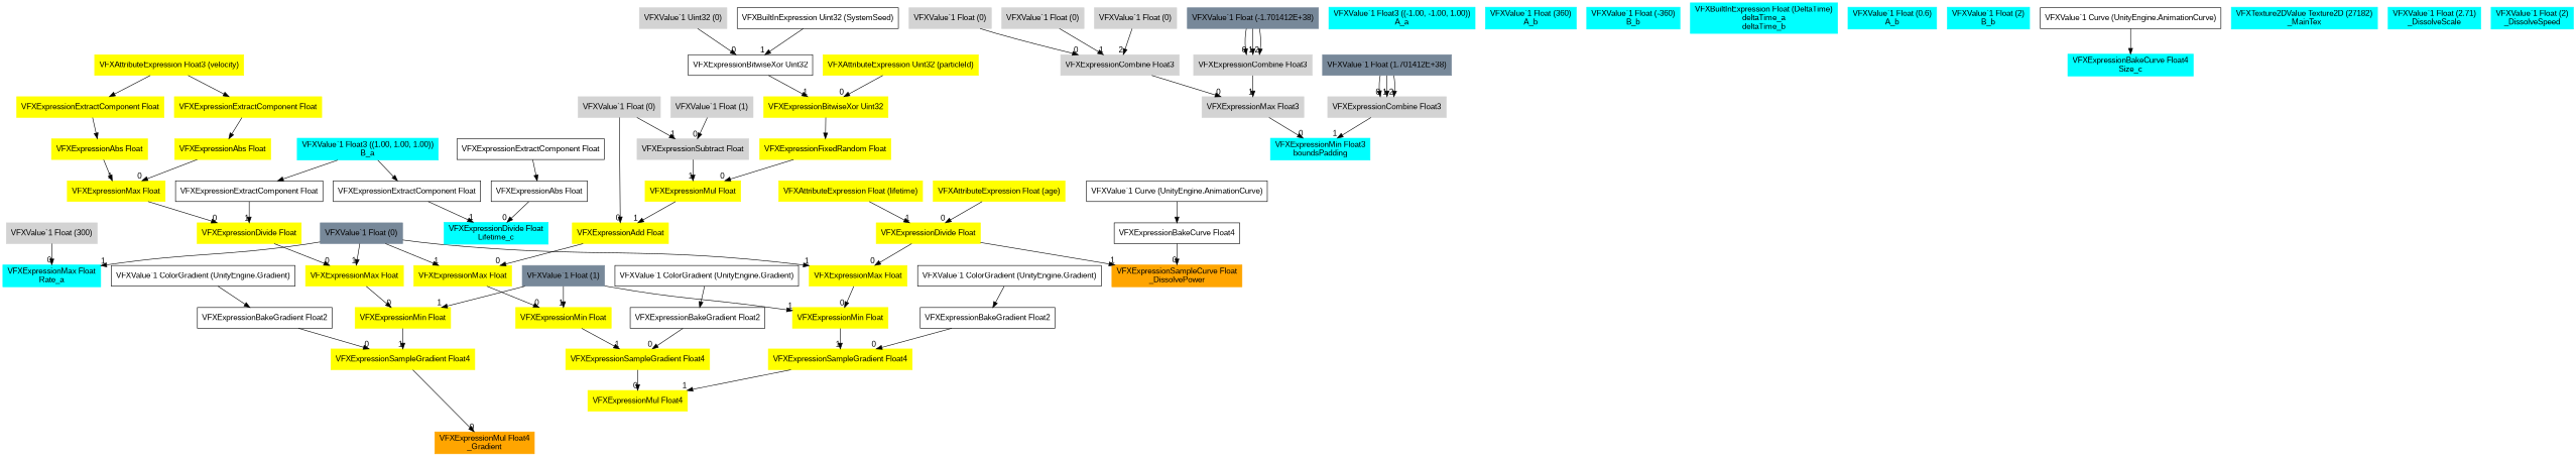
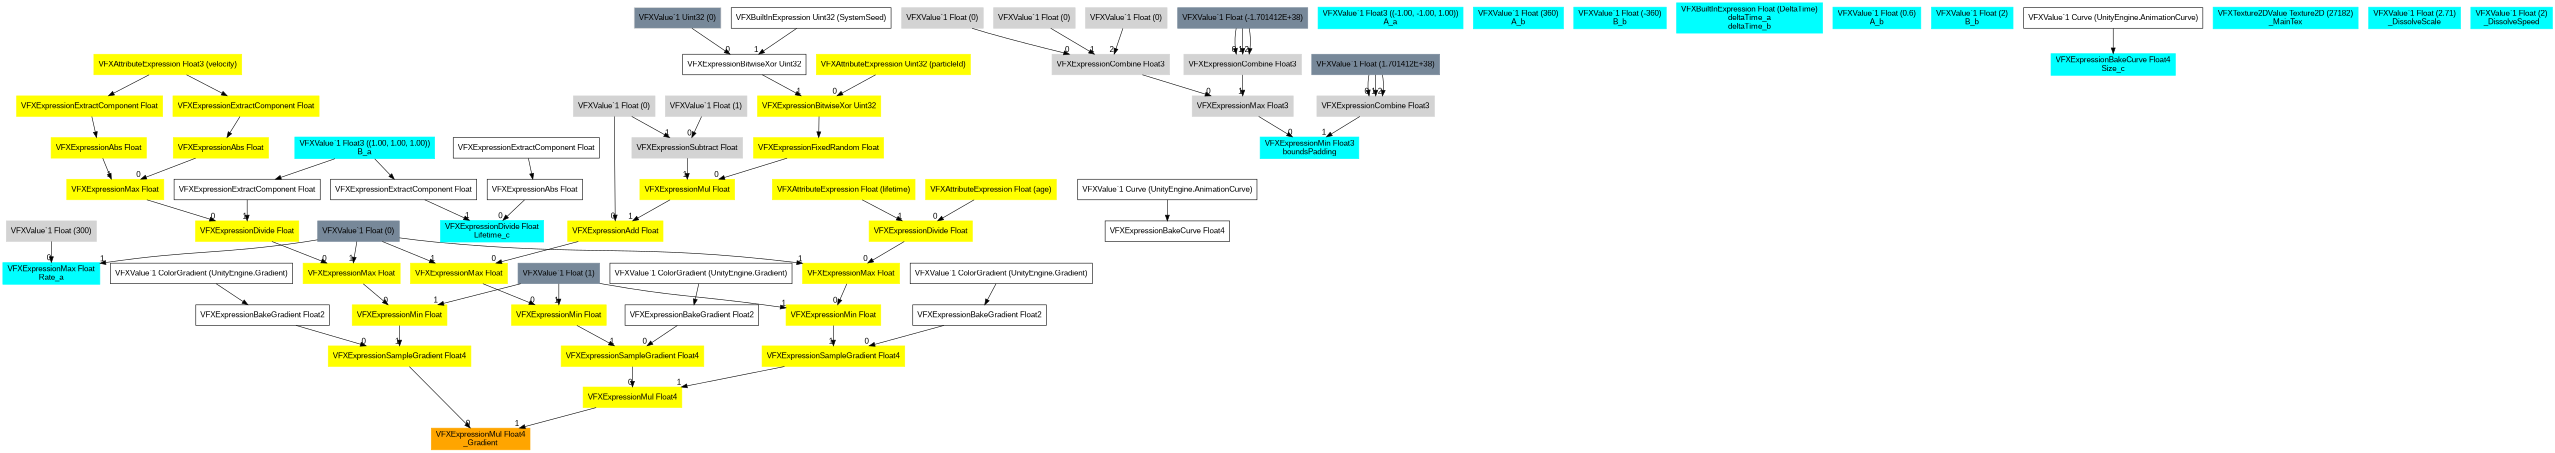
  digraph {
    fontname="Liberation Sans"
    node [color=yellow fontname="Liberation Sans" shape=box style=filled]
    edge [fontname="Liberation Sans" headlabel=0]
    n1 [color=cyan label="VFXExpressionMax Float\nRate_a"]
    n2 [color=lightgray label="VFXValue`1 Float (300)"]
    n3 [color=lightslategray label="VFXValue`1 Float (0)"]
    n4 [label="VFXExpressionMax Float"]
    n5 [label="VFXExpressionMax Float"]
    n6 [label="VFXExpressionMax Float"]
    n7 [label="VFXExpressionMin Float"]
    n8 [label="VFXExpressionMin Float"]
    n9 [label="VFXExpressionMin Float"]
    n10 [color=cyan label="VFXExpressionMin Float3\nboundsPadding"]
    n11 [color=lightgray label="VFXExpressionMax Float3"]
    n12 [color=lightgray label="VFXExpressionCombine Float3"]
    n13 [color=lightgray label="VFXValue`1 Float (0)"]
    n14 [color=lightgray label="VFXValue`1 Float (0)"]
    n15 [color=lightgray label="VFXValue`1 Float (0)"]
    n16 [color=lightgray label="VFXExpressionCombine Float3"]
    n17 [color=lightslategray label="VFXValue`1 Float (-1.701412E+38)"]
    n18 [color=lightgray label="VFXExpressionCombine Float3"]
    n19 [color=lightslategray label="VFXValue`1 Float (1.701412E+38)"]
    n20 [color=cyan label="VFXValue`1 Float3 ((-1.00, -1.00, 1.00))\nA_a"]
    n21 [color=cyan label="VFXValue`1 Float3 ((1.00, 1.00, 1.00))\nB_a"]
    n22 [label="VFXExpressionExtractComponent Float" color="" style=""]
    n23 [label="VFXExpressionExtractComponent Float" color="" style=""]
    n24 [color=cyan label="VFXExpressionDivide Float\nLifetime_c"]
    n25 [label="VFXExpressionDivide Float"]
    n26 [color=cyan label="VFXValue`1 Float (360)\nA_b"]
    n27 [color=cyan label="VFXValue`1 Float (-360)\nB_b"]
    n28 [label="VFXExpressionAbs Float" color="" style=""]
    n29 [label="VFXExpressionExtractComponent Float" color="" style=""]
    n30 [color=cyan label="VFXBuiltInExpression Float (DeltaTime)\ndeltaTime_a\ndeltaTime_b"]
    n31 [color=cyan label="VFXValue`1 Float (0.6)\nA_b"]
    n32 [color=cyan label="VFXValue`1 Float (2)\nB_b"]
    n33 [color=cyan label="VFXExpressionBakeCurve Float4\nSize_c"]
    n34 [label="VFXValue`1 Curve (UnityEngine.AnimationCurve)" color="" style=""]
    n35 [color=orange label="VFXExpressionMul Float4\n_Gradient"]
    n36 [label="VFXExpressionSampleGradient Float4"]
    n37 [label="VFXExpressionBakeGradient Float2" color="" style=""]
    n38 [label="VFXValue`1 ColorGradient (UnityEngine.Gradient)" color="" style=""]
    n39 [label="VFXExpressionMax Float"]
    n40 [label="VFXExpressionAbs Float"]
    n41 [label="VFXExpressionExtractComponent Float"]
    n42 [label="VFXAttributeExpression Float3 (velocity)"]
    n43 [label="VFXExpressionExtractComponent Float"]
    n44 [label="VFXExpressionAbs Float"]
    n45 [color=lightslategray label="VFXValue`1 Float (1)"]
    n46 [label="VFXExpressionSampleGradient Float4"]
    n47 [label="VFXExpressionSampleGradient Float4"]
    n48 [label="VFXExpressionMul Float4"]
    n49 [label="VFXExpressionBakeGradient Float2" color="" style=""]
    n50 [label="VFXValue`1 ColorGradient (UnityEngine.Gradient)" color="" style=""]
    n51 [label="VFXExpressionAdd Float"]
    n52 [color=lightgray label="VFXValue`1 Float (0)"]
    n53 [color=lightgray label="VFXExpressionSubtract Float"]
    n54 [label="VFXExpressionMul Float"]
    n55 [label="VFXExpressionFixedRandom Float"]
    n56 [label="VFXExpressionBitwiseXor Uint32"]
    n57 [label="VFXAttributeExpression Uint32 (particleId)"]
    n58 [label="VFXExpressionBitwiseXor Uint32" color="" style=""]
-   n59 [color=lightgray label="VFXValue`1 Uint32 (0)"]
+   n59 [color=lightgray label="VFXValue`1 Uint32 (0)" fillcolor=lightslategray]
    n60 [label="VFXBuiltInExpression Uint32 (SystemSeed)" color="" style=""]
    n61 [color=lightgray label="VFXValue`1 Float (1)"]
    n62 [label="VFXExpressionBakeGradient Float2" color="" style=""]
    n63 [label="VFXValue`1 ColorGradient (UnityEngine.Gradient)" color="" style=""]
    n64 [label="VFXExpressionDivide Float"]
-   n65 [color=orange label="VFXExpressionSampleCurve Float\n_DissolvePower"]
    n66 [label="VFXAttributeExpression Float (age)"]
    n67 [label="VFXAttributeExpression Float (lifetime)"]
    n68 [color=cyan label="VFXTexture2DValue Texture2D (27182)\n_MainTex"]
    n69 [label="VFXExpressionBakeCurve Float4" color="" style=""]
    n70 [label="VFXValue`1 Curve (UnityEngine.AnimationCurve)" color="" style=""]
    n71 [color=cyan label="VFXValue`1 Float (2.71)\n_DissolveScale"]
    n72 [color=cyan label="VFXValue`1 Float (2)\n_DissolveSpeed"]
    n2 -> n1
    n3 -> n1 [headlabel=1]
    n3 -> n4 [headlabel=1]
    n3 -> n5 [headlabel=1]
    n3 -> n6 [headlabel=1]
    n4 -> n7
    n5 -> n8
    n6 -> n9
    n7 -> n36 [headlabel=1]
    n8 -> n46 [headlabel=1]
    n9 -> n47 [headlabel=1]
    n11 -> n10
    n12 -> n11
    n13 -> n12
    n14 -> n12 [headlabel=1]
    n15 -> n12 [headlabel=2]
    n16 -> n11 [headlabel=1]
    n17 -> n16
    n17 -> n16 [headlabel=1]
    n17 -> n16 [headlabel=2]
    n18 -> n10 [headlabel=1]
    n19 -> n18
    n19 -> n18 [headlabel=1]
    n19 -> n18 [headlabel=2]
    n21 -> n22 [headlabel=""]
    n21 -> n23 [headlabel=""]
    n22 -> n24 [headlabel=1]
    n23 -> n25 [headlabel=1]
    n25 -> n4
    n28 -> n24
    n29 -> n28 [headlabel=""]
    n34 -> n33 [headlabel=""]
    n36 -> n35
    n37 -> n36
    n38 -> n37 [headlabel=""]
    n39 -> n25
    n40 -> n39
    n41 -> n40 [headlabel=""]
    n42 -> n41 [headlabel=""]
    n42 -> n43 [headlabel=""]
    n43 -> n44 [headlabel=""]
    n44 -> n39 [headlabel=1]
    n45 -> n7 [headlabel=1]
    n45 -> n8 [headlabel=1]
    n45 -> n9 [headlabel=1]
    n46 -> n48
    n47 -> n48 [headlabel=1]
+   n48 -> n35 [headlabel=1]
    n49 -> n46
    n50 -> n49 [headlabel=""]
    n51 -> n5
    n52 -> n51
    n52 -> n53 [headlabel=1]
    n53 -> n54 [headlabel=1]
    n54 -> n51 [headlabel=1]
    n55 -> n54
    n56 -> n55 [headlabel=""]
    n57 -> n56
    n58 -> n56 [headlabel=1]
    n59 -> n58
    n60 -> n58 [headlabel=1]
    n61 -> n53
    n62 -> n47
    n63 -> n62 [headlabel=""]
    n64 -> n6
-   n64 -> n65 [headlabel=1]
    n66 -> n64
    n67 -> n64 [headlabel=1]
-   n69 -> n65
    n70 -> n69 [headlabel=""]
  }
